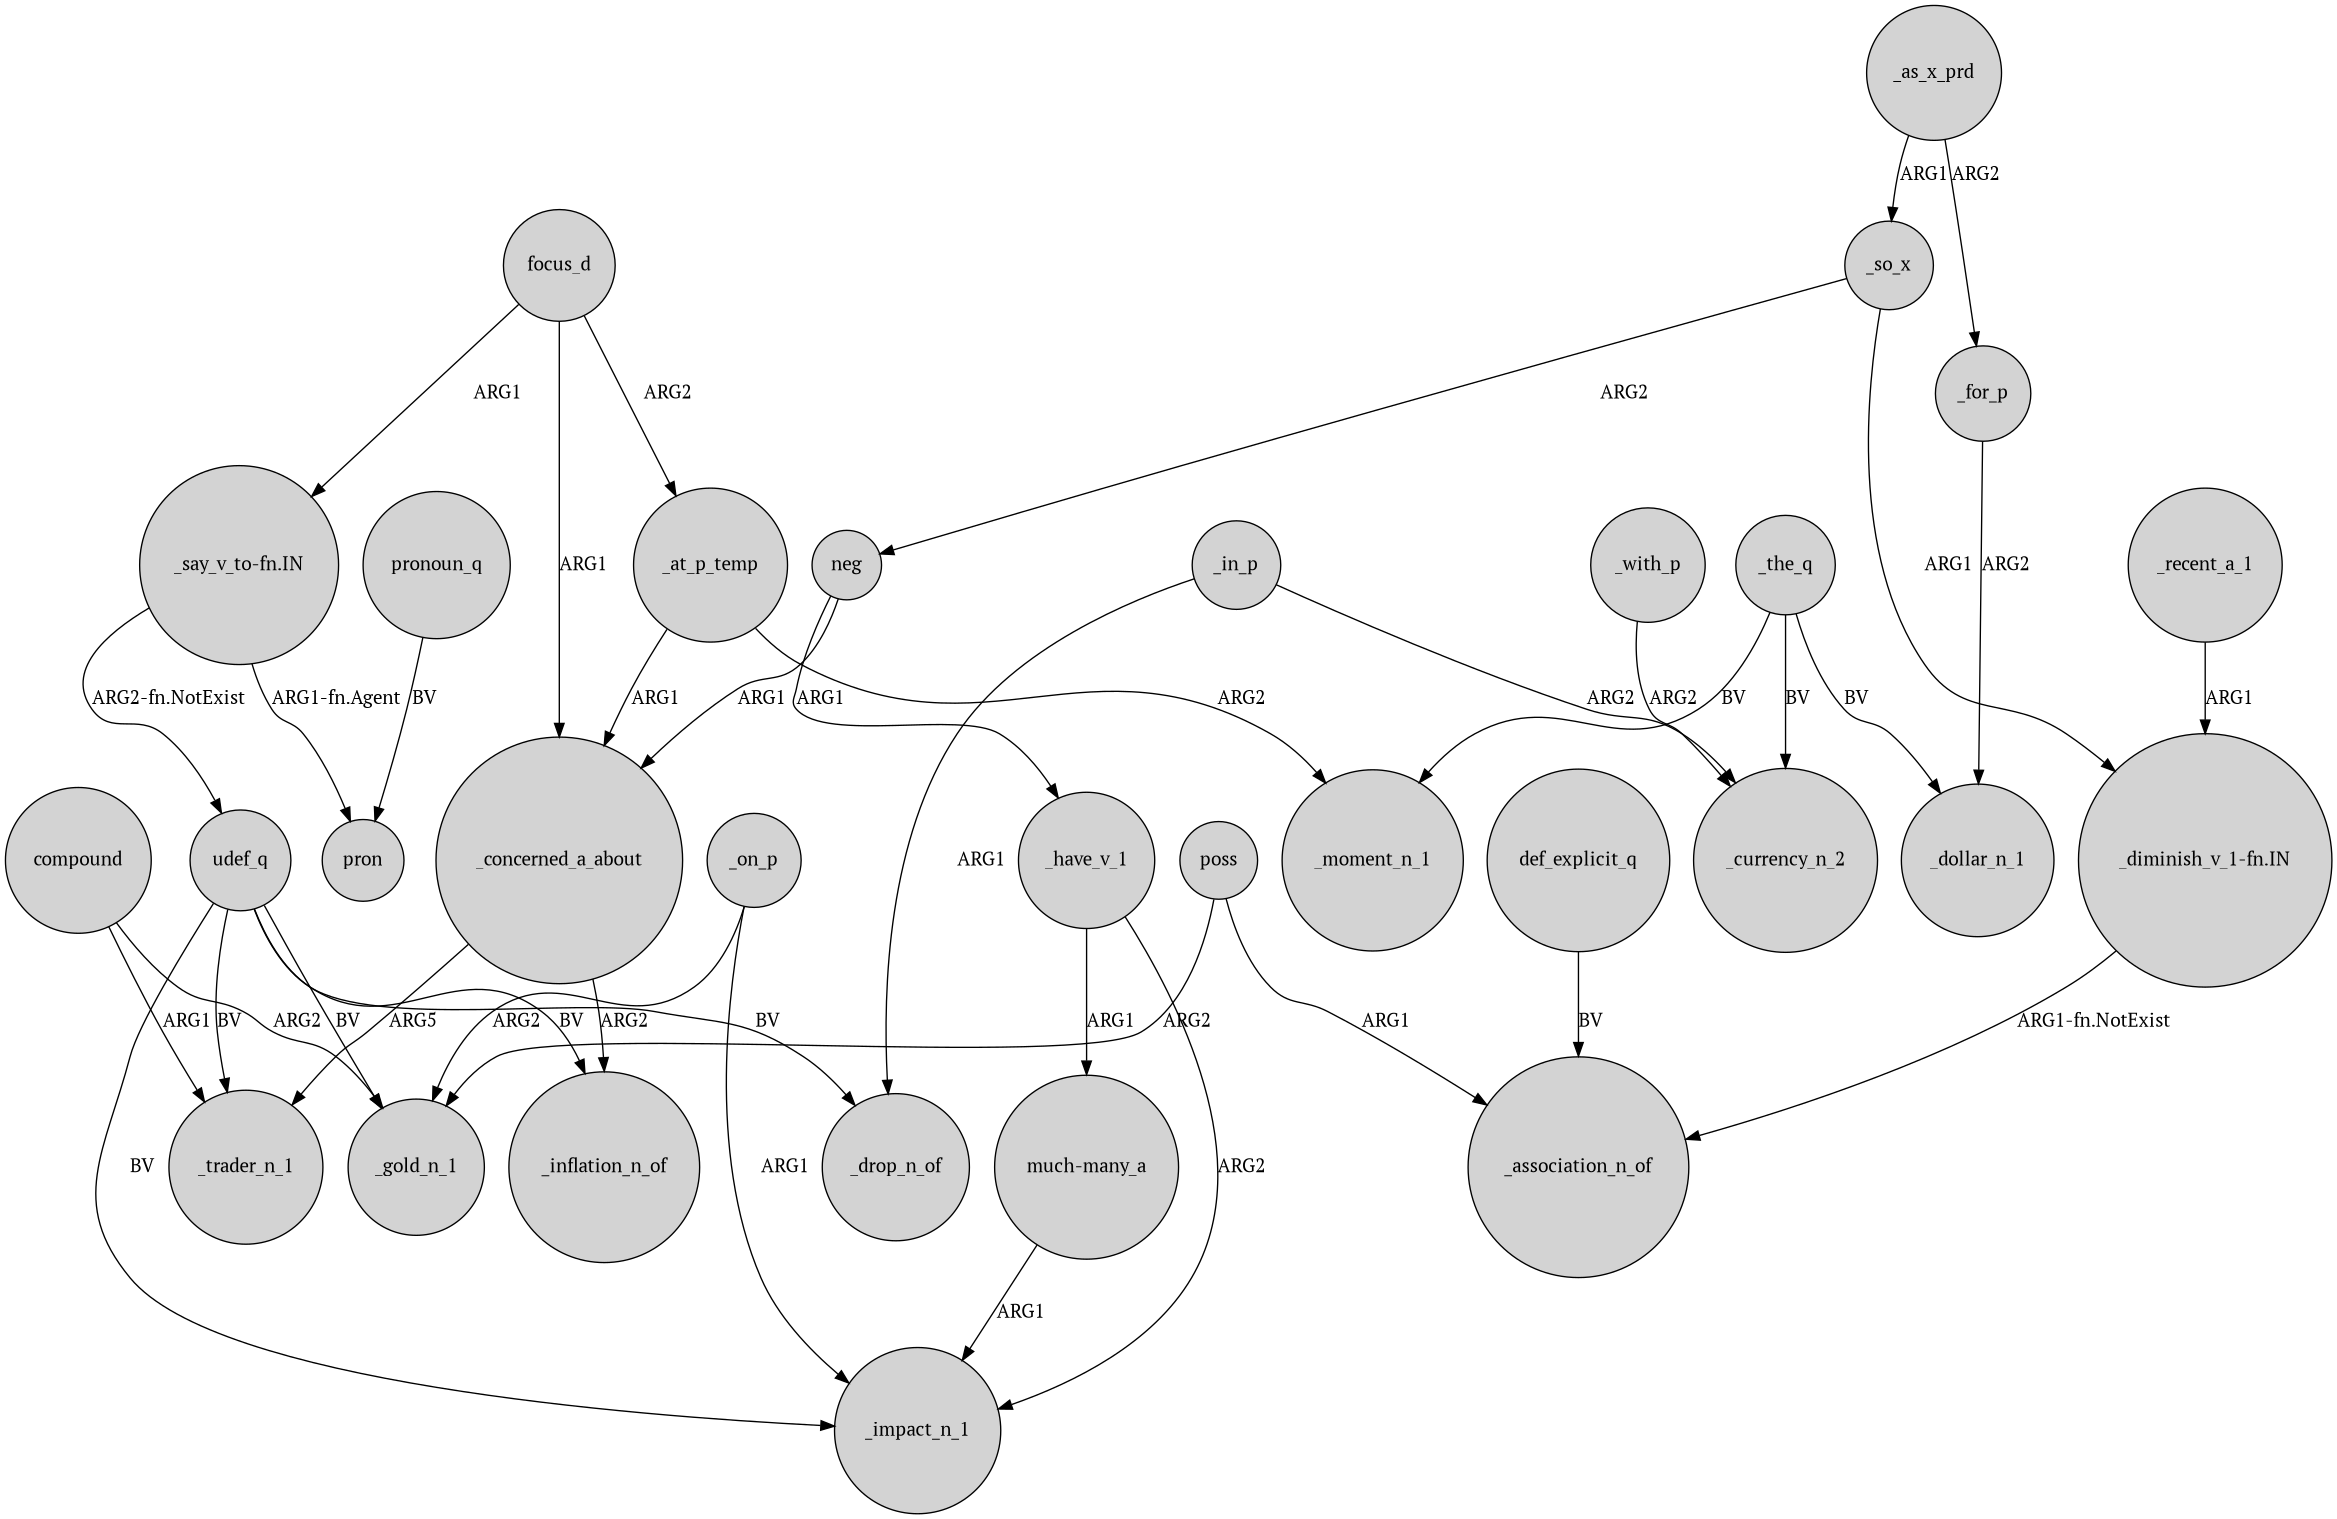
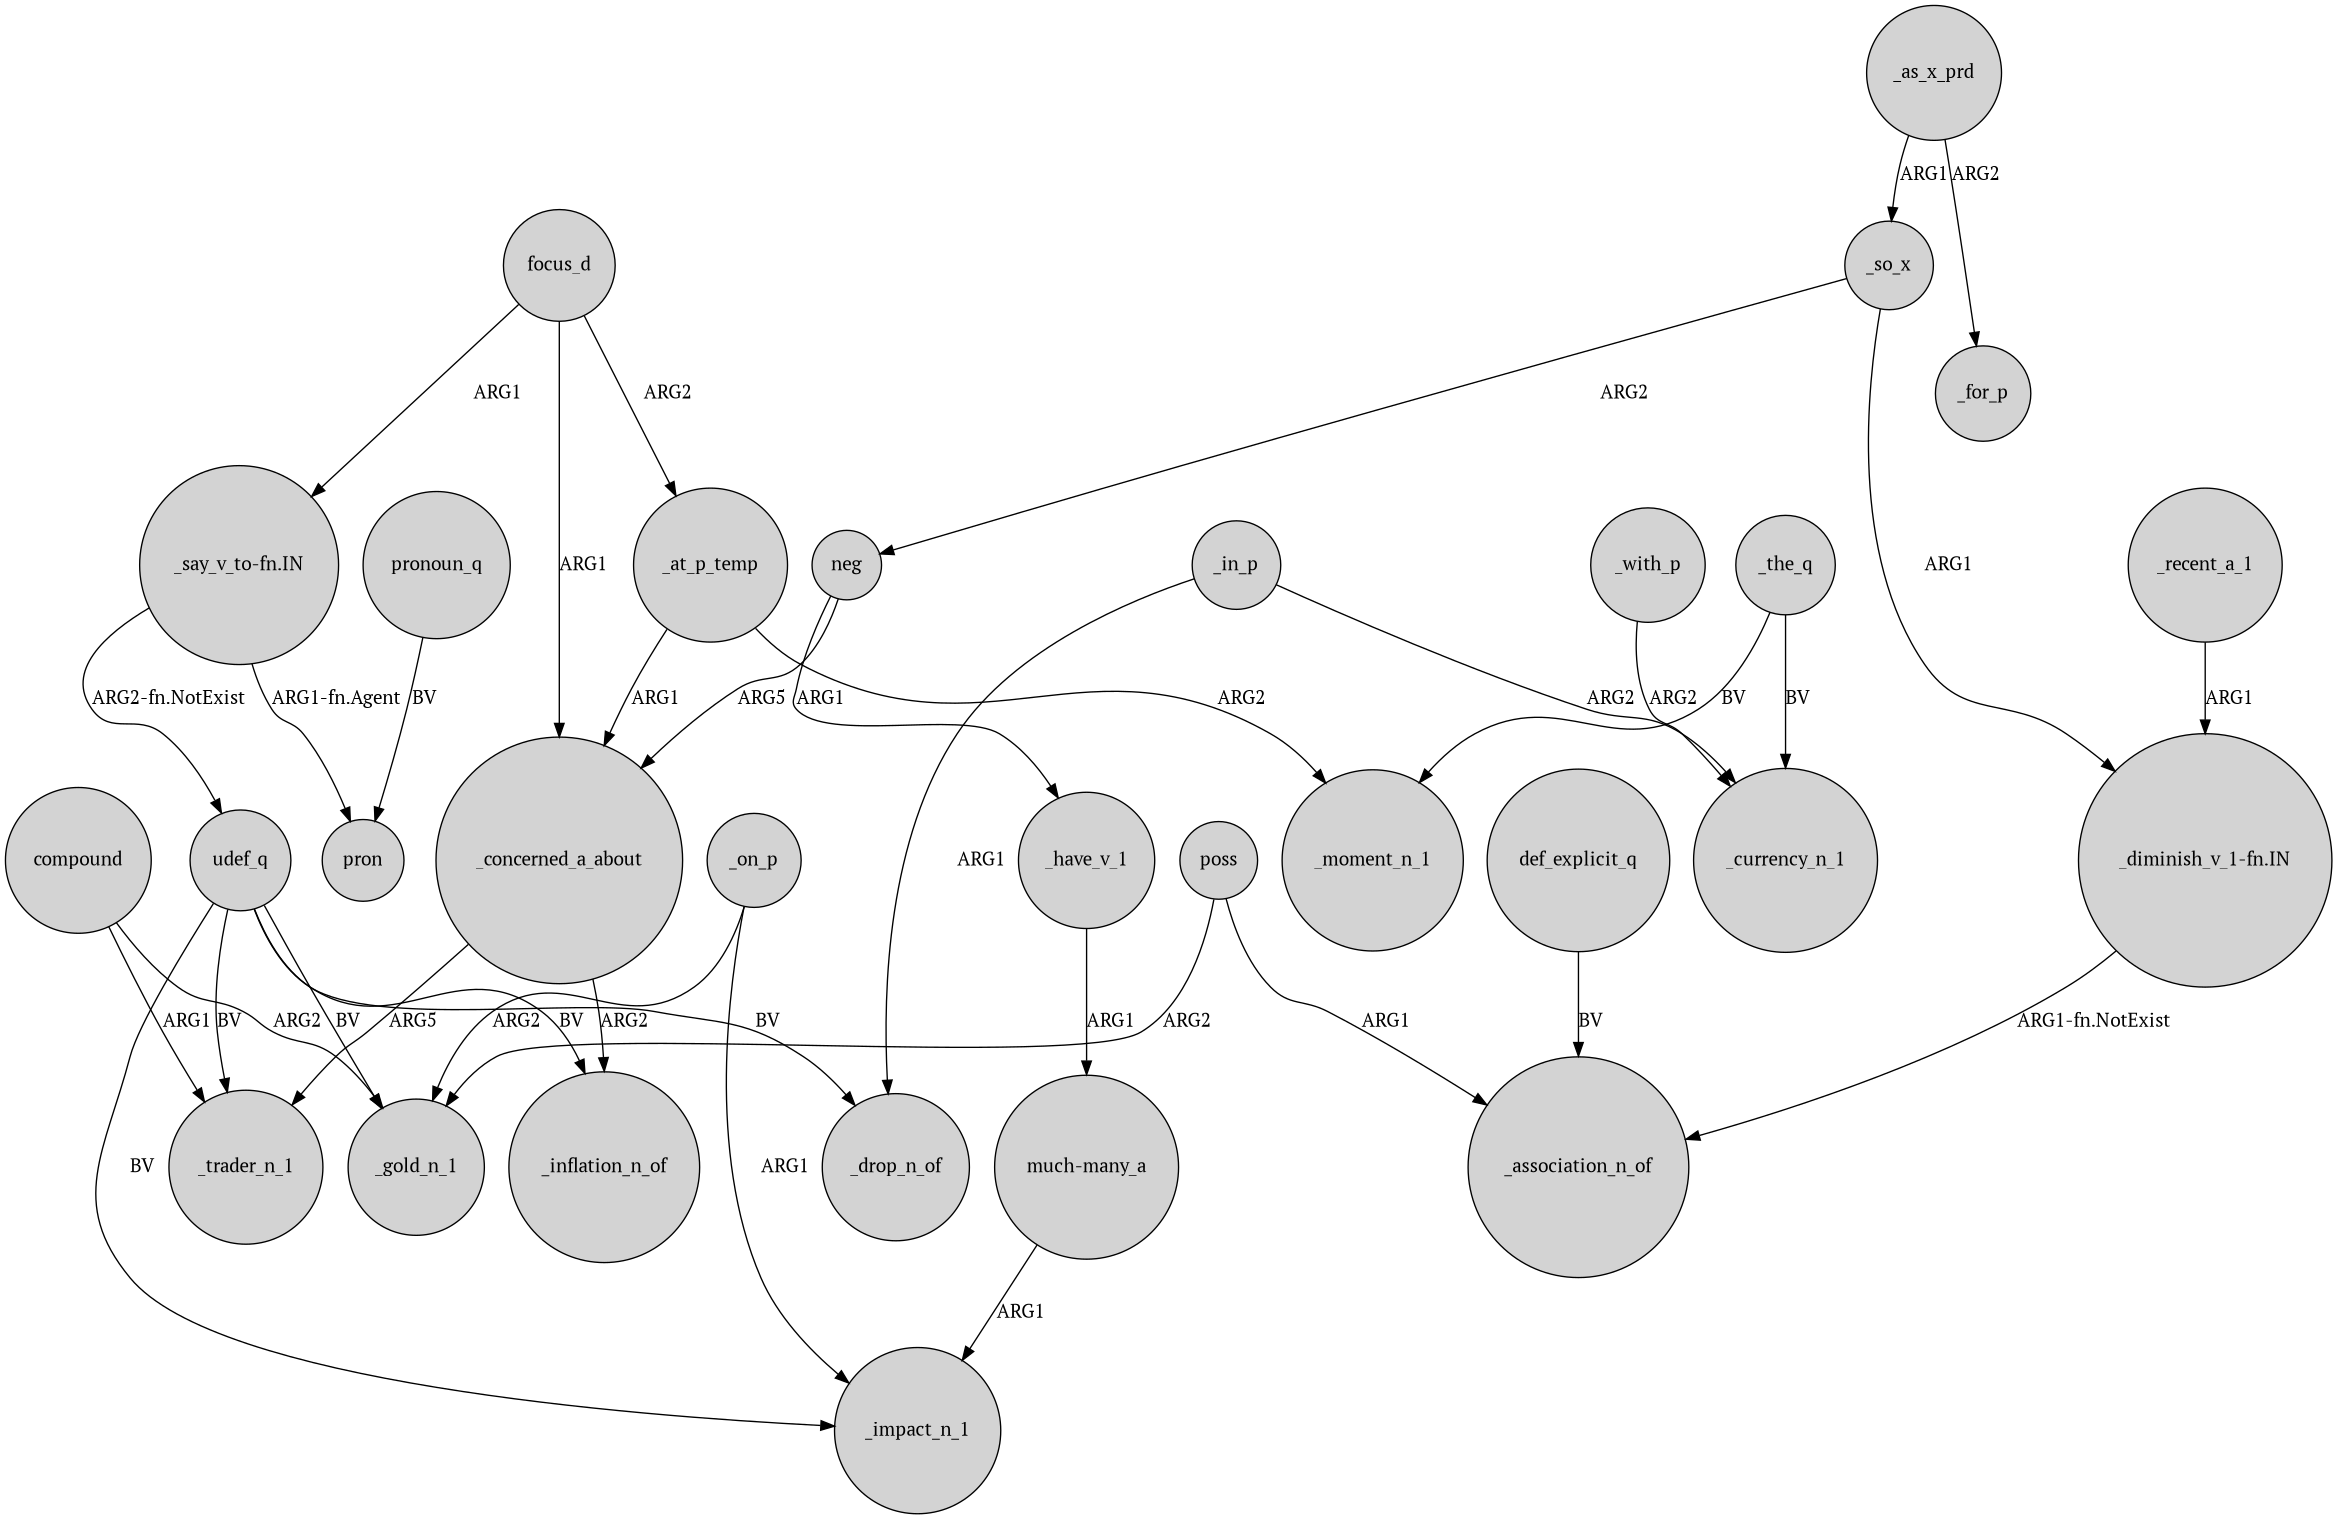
  digraph {
    fontname="PT Serif"
    node [fontname="PT Serif" shape=circle style=filled]
    edge [fontname="PT Serif"]
    _at_p_temp
    _concerned_a_about
    _moment_n_1
    _inflation_n_of
    _trader_n_1
    focus_d
    "_say_v_to-fn.IN"
    udef_q
    pron
    _impact_n_1
    _drop_n_of
    _gold_n_1
    _so_x
    "_diminish_v_1-fn.IN"
    neg
    _association_n_of
    _have_v_1
    _with_p
-   _currency_n_1 [label=_currency_n_2]
+   _currency_n_1
    _for_p
-   _dollar_n_1
    _recent_a_1
    _as_x_prd
    _in_p
    _the_q
    "much-many_a"
    compound
    poss
    _on_p
    pronoun_q
    def_explicit_q
    _at_p_temp -> _concerned_a_about [label=ARG1]
    _at_p_temp -> _moment_n_1 [label=ARG2]
    _concerned_a_about -> _inflation_n_of [label=ARG2]
    _concerned_a_about -> _trader_n_1 [label=ARG5]
    focus_d -> _at_p_temp [label=ARG2]
    focus_d -> _concerned_a_about [label=ARG1]
    focus_d -> "_say_v_to-fn.IN" [label=ARG1]
    "_say_v_to-fn.IN" -> udef_q [label="ARG2-fn.NotExist"]
    "_say_v_to-fn.IN" -> pron [label="ARG1-fn.Agent"]
    udef_q -> _inflation_n_of [label=BV]
    udef_q -> _trader_n_1 [label=BV]
    udef_q -> _impact_n_1 [label=BV]
    udef_q -> _drop_n_of [label=BV]
    udef_q -> _gold_n_1 [label=BV]
    _so_x -> "_diminish_v_1-fn.IN" [label=ARG1]
    _so_x -> neg [label=ARG2]
    "_diminish_v_1-fn.IN" -> _association_n_of [label="ARG1-fn.NotExist"]
-   neg -> _concerned_a_about [label=ARG1]
+   neg -> _concerned_a_about [label=ARG5]
    neg -> _have_v_1 [label=ARG1]
-   _have_v_1 -> _impact_n_1 [label=ARG2]
    _have_v_1 -> "much-many_a" [label=ARG1]
    _with_p -> _currency_n_1 [label=ARG2]
-   _for_p -> _dollar_n_1 [label=ARG2]
    _recent_a_1 -> "_diminish_v_1-fn.IN" [label=ARG1]
    _as_x_prd -> _so_x [label=ARG1]
    _as_x_prd -> _for_p [label=ARG2]
    _in_p -> _drop_n_of [label=ARG1]
    _in_p -> _currency_n_1 [label=ARG2]
    _the_q -> _moment_n_1 [label=BV]
    _the_q -> _currency_n_1 [label=BV]
-   _the_q -> _dollar_n_1 [label=BV]
    "much-many_a" -> _impact_n_1 [label=ARG1]
    compound -> _trader_n_1 [label=ARG1]
    compound -> _gold_n_1 [label=ARG2]
    poss -> _gold_n_1 [label=ARG2]
    poss -> _association_n_of [label=ARG1]
    _on_p -> _impact_n_1 [label=ARG1]
    _on_p -> _gold_n_1 [label=ARG2]
    pronoun_q -> pron [label=BV]
    def_explicit_q -> _association_n_of [label=BV]
  }
